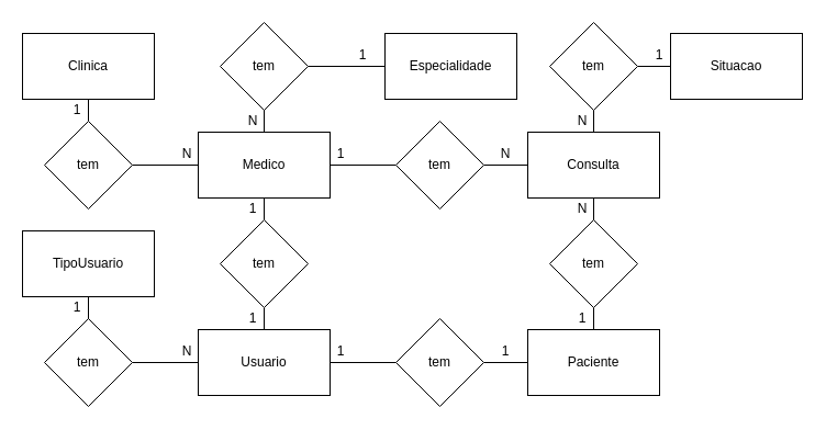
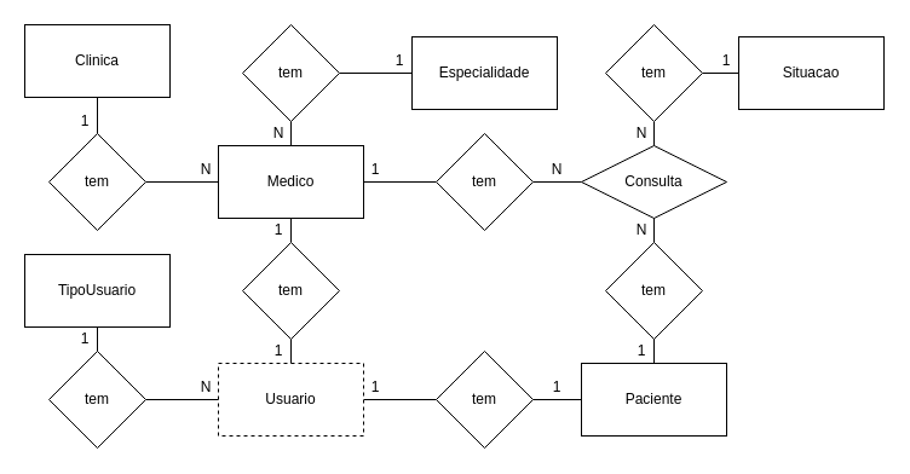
  <mxCell id="0" />
  <mxCell id="1" parent="0" />
  <mxCell id="2" style="edgeStyle=orthogonalEdgeStyle;rounded=0;orthogonalLoop=1;jettySize=auto;html=1;exitX=0.5;exitY=1;exitDx=0;exitDy=0;entryX=0.5;entryY=0;entryDx=0;entryDy=0;endArrow=none;endFill=0;" parent="1" source="3" target="6" edge="1"><mxGeometry relative="1" as="geometry" /></mxCell>
- <mxCell id="3" value="Clinica" style="rounded=0;whiteSpace=wrap;html=1;" parent="1" vertex="1"><mxGeometry x="20" y="30" width="120" height="60" as="geometry" /></mxCell>
- <mxCell id="4" value="Consulta" style="rounded=0;whiteSpace=wrap;html=1;" parent="1" vertex="1"><mxGeometry x="480" y="120" width="120" height="60" as="geometry" /></mxCell>
+ <mxCell id="3" value="Clinica" style="rounded=0;whiteSpace=wrap;html=1;" parent="1" vertex="1"><mxGeometry x="20" y="20" width="120" height="60" as="geometry" /></mxCell>
+ <mxCell id="4" value="Consulta" style="rhombus;whiteSpace=wrap;html=1;" parent="1" vertex="1"><mxGeometry x="480" y="120" width="120" height="60" as="geometry" /></mxCell>
  <mxCell id="5" style="edgeStyle=orthogonalEdgeStyle;rounded=0;orthogonalLoop=1;jettySize=auto;html=1;exitX=1;exitY=0.5;exitDx=0;exitDy=0;endArrow=none;endFill=0;" parent="1" source="6" target="10" edge="1"><mxGeometry relative="1" as="geometry" /></mxCell>
  <mxCell id="6" value="tem" style="rhombus;whiteSpace=wrap;html=1;" parent="1" vertex="1"><mxGeometry x="40" y="110" width="80" height="80" as="geometry" /></mxCell>
  <mxCell id="7" style="edgeStyle=orthogonalEdgeStyle;rounded=0;orthogonalLoop=1;jettySize=auto;html=1;exitX=1;exitY=0.5;exitDx=0;exitDy=0;endArrow=none;endFill=0;" parent="1" source="9" target="4" edge="1"><mxGeometry relative="1" as="geometry" /></mxCell>
  <mxCell id="8" style="edgeStyle=orthogonalEdgeStyle;rounded=0;orthogonalLoop=1;jettySize=auto;html=1;exitX=0;exitY=0.5;exitDx=0;exitDy=0;entryX=1;entryY=0.5;entryDx=0;entryDy=0;endArrow=none;endFill=0;" parent="1" source="9" target="10" edge="1"><mxGeometry relative="1" as="geometry" /></mxCell>
  <mxCell id="9" value="tem" style="rhombus;whiteSpace=wrap;html=1;" parent="1" vertex="1"><mxGeometry x="360" y="110" width="80" height="80" as="geometry" /></mxCell>
  <mxCell id="10" value="Medico" style="rounded=0;whiteSpace=wrap;html=1;" parent="1" vertex="1"><mxGeometry x="180" y="120" width="120" height="60" as="geometry" /></mxCell>
  <mxCell id="11" style="edgeStyle=orthogonalEdgeStyle;rounded=0;orthogonalLoop=1;jettySize=auto;html=1;exitX=0.5;exitY=0;exitDx=0;exitDy=0;endArrow=none;endFill=0;" parent="1" source="13" target="4" edge="1"><mxGeometry relative="1" as="geometry" /></mxCell>
  <mxCell id="12" style="edgeStyle=orthogonalEdgeStyle;rounded=0;orthogonalLoop=1;jettySize=auto;html=1;exitX=0.5;exitY=1;exitDx=0;exitDy=0;endArrow=none;endFill=0;" parent="1" source="13" target="14" edge="1"><mxGeometry relative="1" as="geometry" /></mxCell>
  <mxCell id="13" value="tem" style="rhombus;whiteSpace=wrap;html=1;" parent="1" vertex="1"><mxGeometry x="500" y="200" width="80" height="80" as="geometry" /></mxCell>
  <mxCell id="14" value="Paciente" style="rounded=0;whiteSpace=wrap;html=1;" parent="1" vertex="1"><mxGeometry x="480" y="300" width="120" height="60" as="geometry" /></mxCell>
  <mxCell id="15" style="edgeStyle=orthogonalEdgeStyle;rounded=0;orthogonalLoop=1;jettySize=auto;html=1;exitX=1;exitY=0.5;exitDx=0;exitDy=0;entryX=0;entryY=0.5;entryDx=0;entryDy=0;endArrow=none;endFill=0;" parent="1" source="16" target="18" edge="1"><mxGeometry relative="1" as="geometry" /></mxCell>
- <mxCell id="16" value="Usuario" style="rounded=0;whiteSpace=wrap;html=1;" parent="1" vertex="1"><mxGeometry x="180" y="300" width="120" height="60" as="geometry" /></mxCell>
+ <mxCell id="16" value="Usuario" style="rounded=0;whiteSpace=wrap;html=1;dashed=1;" parent="1" vertex="1"><mxGeometry x="180" y="300" width="120" height="60" as="geometry" /></mxCell>
  <mxCell id="17" style="edgeStyle=orthogonalEdgeStyle;rounded=0;orthogonalLoop=1;jettySize=auto;html=1;exitX=1;exitY=0.5;exitDx=0;exitDy=0;entryX=0;entryY=0.5;entryDx=0;entryDy=0;endArrow=none;endFill=0;" parent="1" source="18" target="14" edge="1"><mxGeometry relative="1" as="geometry" /></mxCell>
  <mxCell id="18" value="tem" style="rhombus;whiteSpace=wrap;html=1;" parent="1" vertex="1"><mxGeometry x="360" y="290" width="80" height="80" as="geometry" /></mxCell>
  <mxCell id="19" style="edgeStyle=orthogonalEdgeStyle;rounded=0;orthogonalLoop=1;jettySize=auto;html=1;exitX=0.5;exitY=0;exitDx=0;exitDy=0;entryX=0.5;entryY=1;entryDx=0;entryDy=0;endArrow=none;endFill=0;" parent="1" source="21" target="10" edge="1"><mxGeometry relative="1" as="geometry" /></mxCell>
  <mxCell id="20" style="edgeStyle=orthogonalEdgeStyle;rounded=0;orthogonalLoop=1;jettySize=auto;html=1;exitX=0.5;exitY=1;exitDx=0;exitDy=0;entryX=0.5;entryY=0;entryDx=0;entryDy=0;endArrow=none;endFill=0;" parent="1" source="21" target="16" edge="1"><mxGeometry relative="1" as="geometry" /></mxCell>
  <mxCell id="21" value="tem" style="rhombus;whiteSpace=wrap;html=1;" parent="1" vertex="1"><mxGeometry x="200" y="200" width="80" height="80" as="geometry" /></mxCell>
- <mxCell id="22" value="Especialidade" style="rounded=0;whiteSpace=wrap;html=1;" parent="1" vertex="1"><mxGeometry x="350" y="30" width="120" height="60" as="geometry" /></mxCell>
+ <mxCell id="22" value="Especialidade" style="rounded=0;whiteSpace=wrap;html=1;" parent="1" vertex="1"><mxGeometry x="340" y="30" width="120" height="60" as="geometry" /></mxCell>
  <mxCell id="23" style="edgeStyle=orthogonalEdgeStyle;rounded=0;orthogonalLoop=1;jettySize=auto;html=1;exitX=0.5;exitY=1;exitDx=0;exitDy=0;endArrow=none;endFill=0;" parent="1" source="25" target="10" edge="1"><mxGeometry relative="1" as="geometry" /></mxCell>
  <mxCell id="24" style="edgeStyle=orthogonalEdgeStyle;rounded=0;orthogonalLoop=1;jettySize=auto;html=1;exitX=1;exitY=0.5;exitDx=0;exitDy=0;endArrow=none;endFill=0;" parent="1" source="25" target="22" edge="1"><mxGeometry relative="1" as="geometry" /></mxCell>
  <mxCell id="25" value="tem" style="rhombus;whiteSpace=wrap;html=1;" parent="1" vertex="1"><mxGeometry x="200" y="20" width="80" height="80" as="geometry" /></mxCell>
  <mxCell id="26" style="edgeStyle=orthogonalEdgeStyle;rounded=0;orthogonalLoop=1;jettySize=auto;html=1;exitX=0.5;exitY=1;exitDx=0;exitDy=0;endArrow=none;endFill=0;" parent="1" source="27" target="29" edge="1"><mxGeometry relative="1" as="geometry" /></mxCell>
  <mxCell id="27" value="TipoUsuario" style="rounded=0;whiteSpace=wrap;html=1;" parent="1" vertex="1"><mxGeometry x="20" y="210" width="120" height="60" as="geometry" /></mxCell>
  <mxCell id="28" style="edgeStyle=orthogonalEdgeStyle;rounded=0;orthogonalLoop=1;jettySize=auto;html=1;exitX=1;exitY=0.5;exitDx=0;exitDy=0;endArrow=none;endFill=0;" parent="1" source="29" target="16" edge="1"><mxGeometry relative="1" as="geometry" /></mxCell>
  <mxCell id="29" value="tem" style="rhombus;whiteSpace=wrap;html=1;" parent="1" vertex="1"><mxGeometry x="40" y="290" width="80" height="80" as="geometry" /></mxCell>
  <mxCell id="30" value="1" style="text;html=1;strokeColor=none;fillColor=none;align=center;verticalAlign=middle;whiteSpace=wrap;rounded=0;" parent="1" vertex="1"><mxGeometry x="60" y="90" width="20" height="20" as="geometry" /></mxCell>
  <mxCell id="31" value="N" style="text;html=1;strokeColor=none;fillColor=none;align=center;verticalAlign=middle;whiteSpace=wrap;rounded=0;" parent="1" vertex="1"><mxGeometry x="160" y="130" width="20" height="20" as="geometry" /></mxCell>
  <mxCell id="32" value="N" style="text;html=1;strokeColor=none;fillColor=none;align=center;verticalAlign=middle;whiteSpace=wrap;rounded=0;" parent="1" vertex="1"><mxGeometry x="220" y="100" width="20" height="20" as="geometry" /></mxCell>
  <mxCell id="33" value="1" style="text;html=1;strokeColor=none;fillColor=none;align=center;verticalAlign=middle;whiteSpace=wrap;rounded=0;" parent="1" vertex="1"><mxGeometry x="300" y="130" width="20" height="20" as="geometry" /></mxCell>
  <mxCell id="34" value="N" style="text;html=1;strokeColor=none;fillColor=none;align=center;verticalAlign=middle;whiteSpace=wrap;rounded=0;" parent="1" vertex="1"><mxGeometry x="450" y="130" width="20" height="20" as="geometry" /></mxCell>
  <mxCell id="35" value="1" style="text;html=1;strokeColor=none;fillColor=none;align=center;verticalAlign=middle;whiteSpace=wrap;rounded=0;" parent="1" vertex="1"><mxGeometry x="320" y="40" width="20" height="20" as="geometry" /></mxCell>
  <mxCell id="36" value="1" style="text;html=1;strokeColor=none;fillColor=none;align=center;verticalAlign=middle;whiteSpace=wrap;rounded=0;" parent="1" vertex="1"><mxGeometry x="220" y="180" width="20" height="20" as="geometry" /></mxCell>
  <mxCell id="37" value="1" style="text;html=1;strokeColor=none;fillColor=none;align=center;verticalAlign=middle;whiteSpace=wrap;rounded=0;" parent="1" vertex="1"><mxGeometry x="220" y="280" width="20" height="20" as="geometry" /></mxCell>
  <mxCell id="38" value="1" style="text;html=1;strokeColor=none;fillColor=none;align=center;verticalAlign=middle;whiteSpace=wrap;rounded=0;" parent="1" vertex="1"><mxGeometry x="60" y="270" width="20" height="20" as="geometry" /></mxCell>
  <mxCell id="39" value="N" style="text;html=1;strokeColor=none;fillColor=none;align=center;verticalAlign=middle;whiteSpace=wrap;rounded=0;" parent="1" vertex="1"><mxGeometry x="160" y="310" width="20" height="20" as="geometry" /></mxCell>
  <mxCell id="40" value="1" style="text;html=1;strokeColor=none;fillColor=none;align=center;verticalAlign=middle;whiteSpace=wrap;rounded=0;" parent="1" vertex="1"><mxGeometry x="520" y="280" width="20" height="20" as="geometry" /></mxCell>
  <mxCell id="41" value="N" style="text;html=1;strokeColor=none;fillColor=none;align=center;verticalAlign=middle;whiteSpace=wrap;rounded=0;" parent="1" vertex="1"><mxGeometry x="520" y="180" width="20" height="20" as="geometry" /></mxCell>
  <mxCell id="42" value="1" style="text;html=1;strokeColor=none;fillColor=none;align=center;verticalAlign=middle;whiteSpace=wrap;rounded=0;" parent="1" vertex="1"><mxGeometry x="300" y="310" width="20" height="20" as="geometry" /></mxCell>
  <mxCell id="43" value="1" style="text;html=1;strokeColor=none;fillColor=none;align=center;verticalAlign=middle;whiteSpace=wrap;rounded=0;" parent="1" vertex="1"><mxGeometry x="450" y="310" width="20" height="20" as="geometry" /></mxCell>
  <mxCell id="44" value="Situacao" style="rounded=0;whiteSpace=wrap;html=1;" parent="1" vertex="1"><mxGeometry x="610" y="30" width="120" height="60" as="geometry" /></mxCell>
  <mxCell id="45" style="edgeStyle=orthogonalEdgeStyle;rounded=0;orthogonalLoop=1;jettySize=auto;html=1;exitX=0.5;exitY=1;exitDx=0;exitDy=0;entryX=0.5;entryY=0;entryDx=0;entryDy=0;endArrow=none;endFill=0;" parent="1" source="47" target="4" edge="1"><mxGeometry relative="1" as="geometry" /></mxCell>
  <mxCell id="46" style="edgeStyle=orthogonalEdgeStyle;rounded=0;orthogonalLoop=1;jettySize=auto;html=1;exitX=1;exitY=0.5;exitDx=0;exitDy=0;endArrow=none;endFill=0;" parent="1" source="47" target="44" edge="1"><mxGeometry relative="1" as="geometry" /></mxCell>
  <mxCell id="47" value="tem" style="rhombus;whiteSpace=wrap;html=1;" parent="1" vertex="1"><mxGeometry x="500" y="20" width="80" height="80" as="geometry" /></mxCell>
  <mxCell id="48" value="N" style="text;html=1;strokeColor=none;fillColor=none;align=center;verticalAlign=middle;whiteSpace=wrap;rounded=0;" parent="1" vertex="1"><mxGeometry x="520" y="100" width="20" height="20" as="geometry" /></mxCell>
  <mxCell id="49" value="1" style="text;html=1;strokeColor=none;fillColor=none;align=center;verticalAlign=middle;whiteSpace=wrap;rounded=0;" parent="1" vertex="1"><mxGeometry x="590" y="40" width="20" height="20" as="geometry" /></mxCell>
